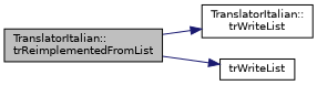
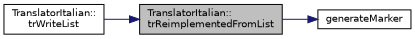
  digraph {
    rankdir=LR
    node [color=black fillcolor=white fontname=Helvetica fontsize=10 shape=record style=filled]
    edge [color=midnightblue fontname=Helvetica fontsize=10 labelfontname=Helvetica labelfontsize=10 style=solid]
    n1 [fillcolor=grey75 fontcolor=black height=0.2 label="TranslatorItalian::\ltrReimplementedFromList" width=0.4]
    n2 [height=0.2 label="TranslatorItalian::\ltrWriteList" width=0.4]
-   n3 [height=0.2 label=trWriteList width=0.4]
-   n1 -> n2
+   n3 [height=0.2 label=generateMarker width=0.4]
+   n2 -> n1
    n1 -> n3
  }
